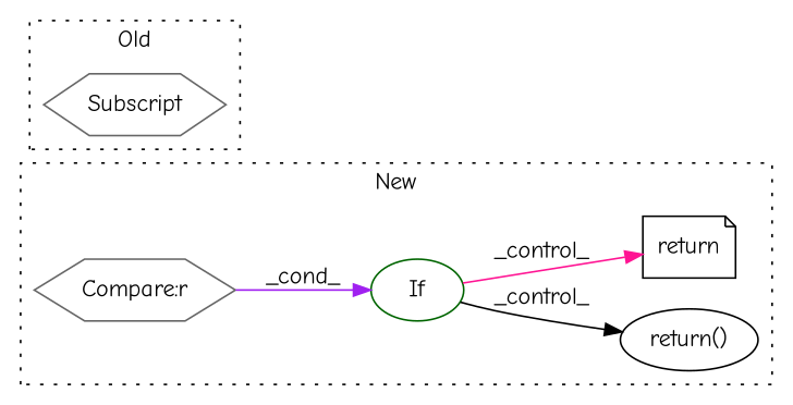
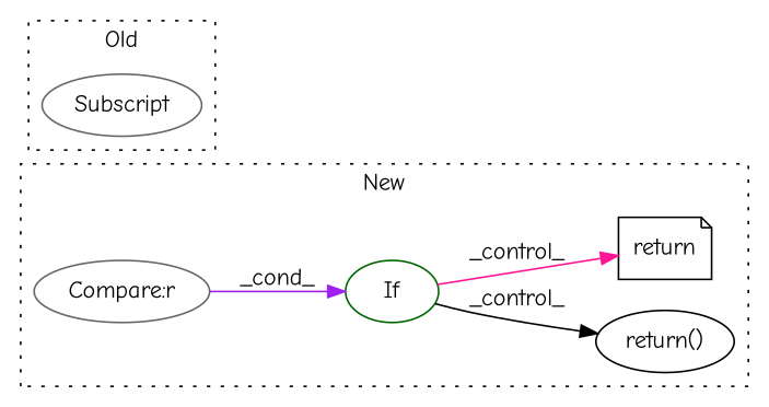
  digraph {
    fontname="Comic Neue"
    rankdir=LR
    node [color=black fontname="Comic Neue" shape=ellipse]
    edge [fontname="Comic Neue"]
    n1 [a=75 l="13,1" label="return()" s="11661,11719"]
    n2 [a=96 color=darkgreen l=3 label=If s=11632]
-   n3 [a=40 color=gray40 l=12 label="Compare:r" s=11635 shape=hexagon]
+   n3 [a=40 color=gray40 l=12 label="Compare:r" s=11635]
    n4 [a=93 l=7 label=return s=11761 shape=note]
-   n5 [a=63 color=gray40 l="6,0" label=Subscript s="9785,0" shape=hexagon]
+   n5 [a=63 color=gray40 l="6,0" label=Subscript s="9785,0"]
    subgraph cluster_1 {
      label=New
      style=dotted
      n1
      n2
      n3
      n4
    }
    subgraph cluster_2 {
      label=Old
      style=dotted
      n5
    }
    n2 -> n1 [color=black label=_control_]
    n2 -> n4 [color=deeppink label=_control_]
    n3 -> n2 [color=purple label=_cond_]
  }
